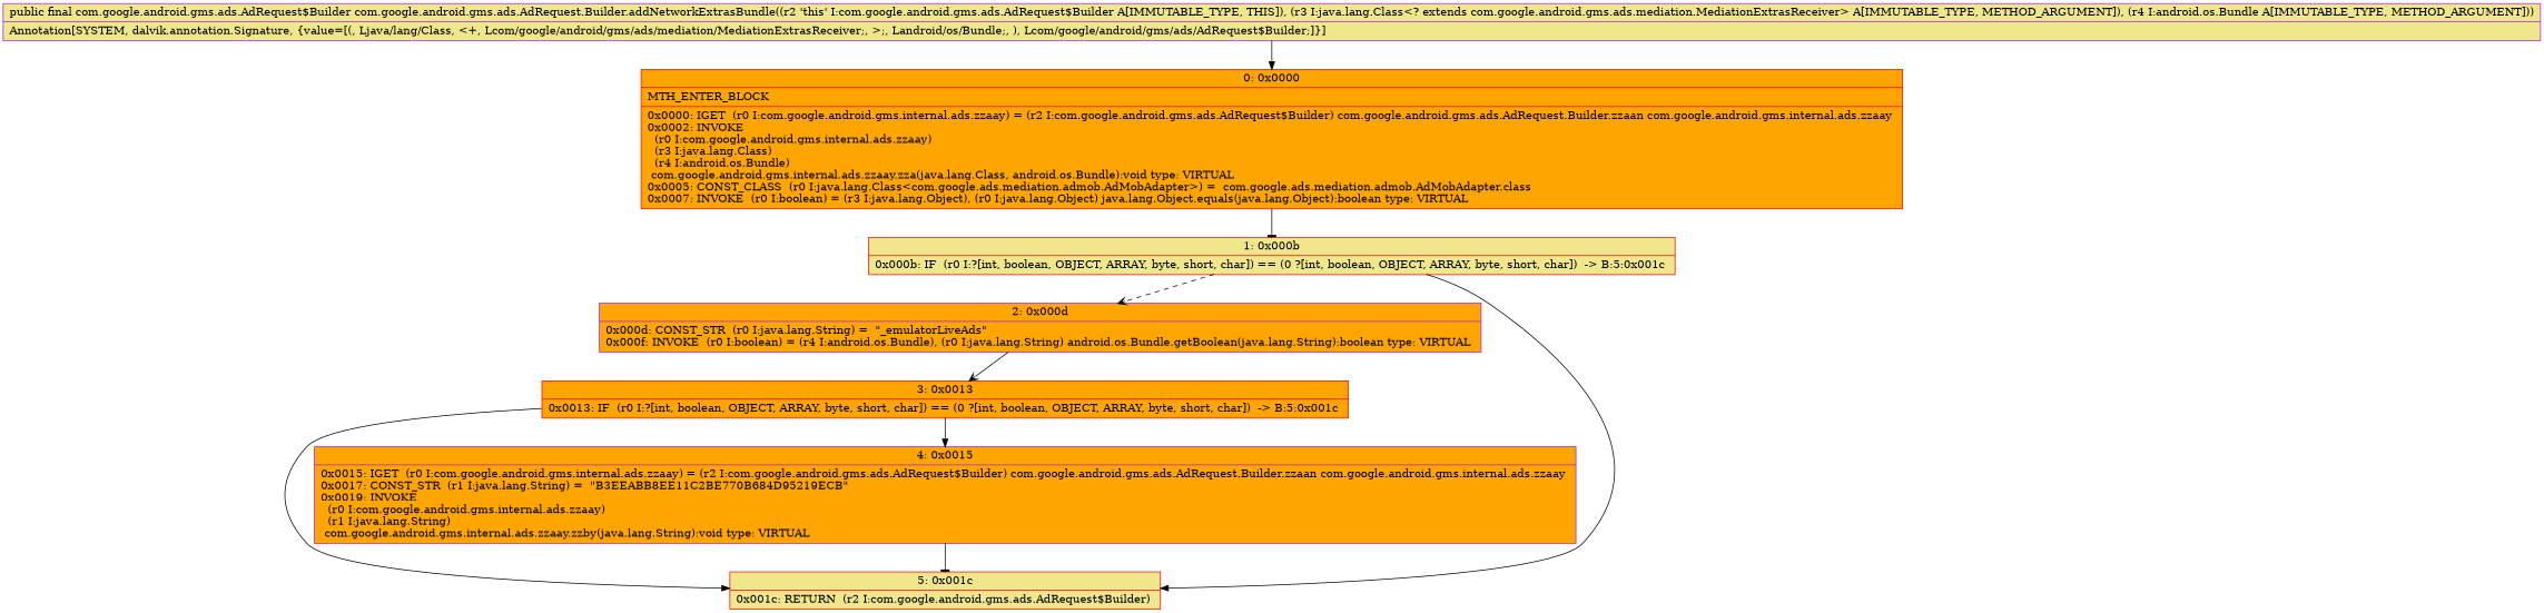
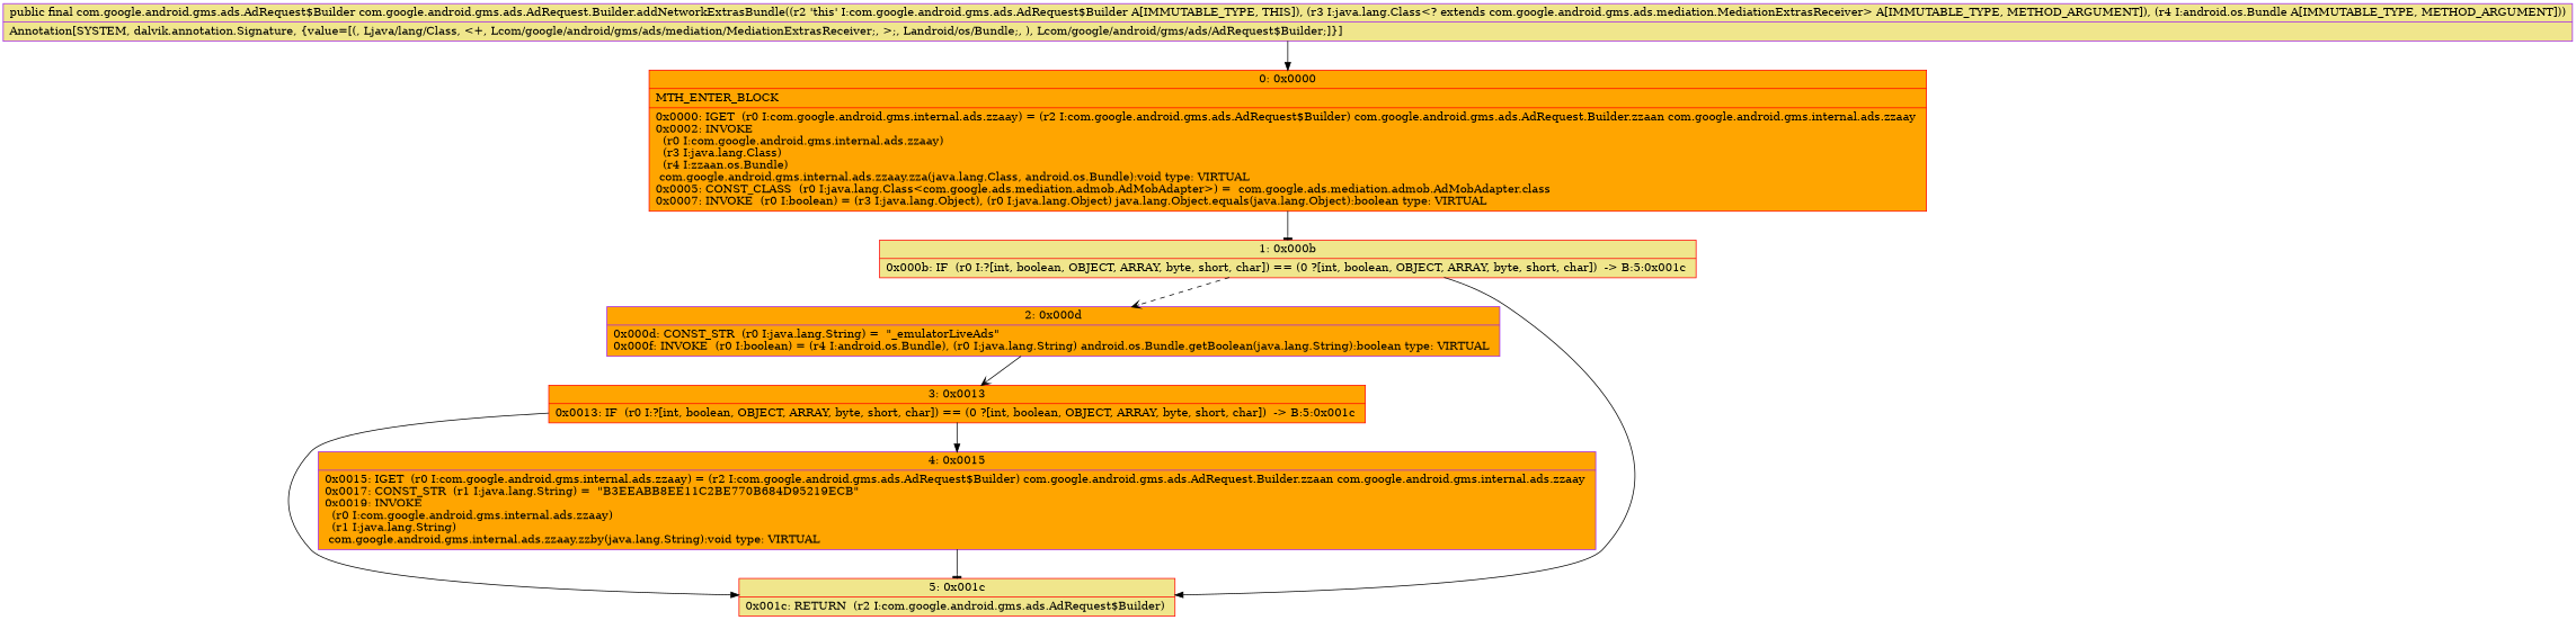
  digraph {
    node [color=red fillcolor=orange shape=record style=filled]
    edge [arrowhead=normal]
-   n1 [label="{0\:\ 0x0000|MTH_ENTER_BLOCK\l|0x0000: IGET  (r0 I:com.google.android.gms.internal.ads.zzaay) = (r2 I:com.google.android.gms.ads.AdRequest$Builder) com.google.android.gms.ads.AdRequest.Builder.zzaan com.google.android.gms.internal.ads.zzaay \l0x0002: INVOKE  \l  (r0 I:com.google.android.gms.internal.ads.zzaay)\l  (r3 I:java.lang.Class)\l  (r4 I:android.os.Bundle)\l com.google.android.gms.internal.ads.zzaay.zza(java.lang.Class, android.os.Bundle):void type: VIRTUAL \l0x0005: CONST_CLASS  (r0 I:java.lang.Class\<com.google.ads.mediation.admob.AdMobAdapter\>) =  com.google.ads.mediation.admob.AdMobAdapter.class \l0x0007: INVOKE  (r0 I:boolean) = (r3 I:java.lang.Object), (r0 I:java.lang.Object) java.lang.Object.equals(java.lang.Object):boolean type: VIRTUAL \l}"]
+   n1 [label="{0\:\ 0x0000|MTH_ENTER_BLOCK\l|0x0000: IGET  (r0 I:com.google.android.gms.internal.ads.zzaay) = (r2 I:com.google.android.gms.ads.AdRequest$Builder) com.google.android.gms.ads.AdRequest.Builder.zzaan com.google.android.gms.internal.ads.zzaay \l0x0002: INVOKE  \l  (r0 I:com.google.android.gms.internal.ads.zzaay)\l  (r3 I:java.lang.Class)\l  (r4 I:zzaan.os.Bundle)\l com.google.android.gms.internal.ads.zzaay.zza(java.lang.Class, android.os.Bundle):void type: VIRTUAL \l0x0005: CONST_CLASS  (r0 I:java.lang.Class\<com.google.ads.mediation.admob.AdMobAdapter\>) =  com.google.ads.mediation.admob.AdMobAdapter.class \l0x0007: INVOKE  (r0 I:boolean) = (r3 I:java.lang.Object), (r0 I:java.lang.Object) java.lang.Object.equals(java.lang.Object):boolean type: VIRTUAL \l}"]
    n2 [fillcolor=khaki label="{1\:\ 0x000b|0x000b: IF  (r0 I:?[int, boolean, OBJECT, ARRAY, byte, short, char]) == (0 ?[int, boolean, OBJECT, ARRAY, byte, short, char])  \-\> B:5:0x001c \l}"]
    n3 [color=purple label="{2\:\ 0x000d|0x000d: CONST_STR  (r0 I:java.lang.String) =  \"_emulatorLiveAds\" \l0x000f: INVOKE  (r0 I:boolean) = (r4 I:android.os.Bundle), (r0 I:java.lang.String) android.os.Bundle.getBoolean(java.lang.String):boolean type: VIRTUAL \l}"]
    n4 [fillcolor=khaki label="{5\:\ 0x001c|0x001c: RETURN  (r2 I:com.google.android.gms.ads.AdRequest$Builder) \l}"]
    n5 [label="{3\:\ 0x0013|0x0013: IF  (r0 I:?[int, boolean, OBJECT, ARRAY, byte, short, char]) == (0 ?[int, boolean, OBJECT, ARRAY, byte, short, char])  \-\> B:5:0x001c \l}"]
    n6 [color=purple label="{4\:\ 0x0015|0x0015: IGET  (r0 I:com.google.android.gms.internal.ads.zzaay) = (r2 I:com.google.android.gms.ads.AdRequest$Builder) com.google.android.gms.ads.AdRequest.Builder.zzaan com.google.android.gms.internal.ads.zzaay \l0x0017: CONST_STR  (r1 I:java.lang.String) =  \"B3EEABB8EE11C2BE770B684D95219ECB\" \l0x0019: INVOKE  \l  (r0 I:com.google.android.gms.internal.ads.zzaay)\l  (r1 I:java.lang.String)\l com.google.android.gms.internal.ads.zzaay.zzby(java.lang.String):void type: VIRTUAL \l}"]
    n7 [color=purple fillcolor=khaki label="{public final com.google.android.gms.ads.AdRequest$Builder com.google.android.gms.ads.AdRequest.Builder.addNetworkExtrasBundle((r2 'this' I:com.google.android.gms.ads.AdRequest$Builder A[IMMUTABLE_TYPE, THIS]), (r3 I:java.lang.Class\<? extends com.google.android.gms.ads.mediation.MediationExtrasReceiver\> A[IMMUTABLE_TYPE, METHOD_ARGUMENT]), (r4 I:android.os.Bundle A[IMMUTABLE_TYPE, METHOD_ARGUMENT]))  | Annotation[SYSTEM, dalvik.annotation.Signature, \{value=[(, Ljava\/lang\/Class, \<+, Lcom\/google\/android\/gms\/ads\/mediation\/MediationExtrasReceiver;, \>;, Landroid\/os\/Bundle;, ), Lcom\/google\/android\/gms\/ads\/AdRequest$Builder;]\}]\l}"]
    n1 -> n2 [arrowhead=tee]
    n2 -> n3 [arrowhead=vee style=dashed]
    n2 -> n4
    n3 -> n5 [arrowhead=vee]
    n5 -> n4
    n5 -> n6 [style=solid]
    n6 -> n4 [arrowhead=tee]
    n7 -> n1
  }
